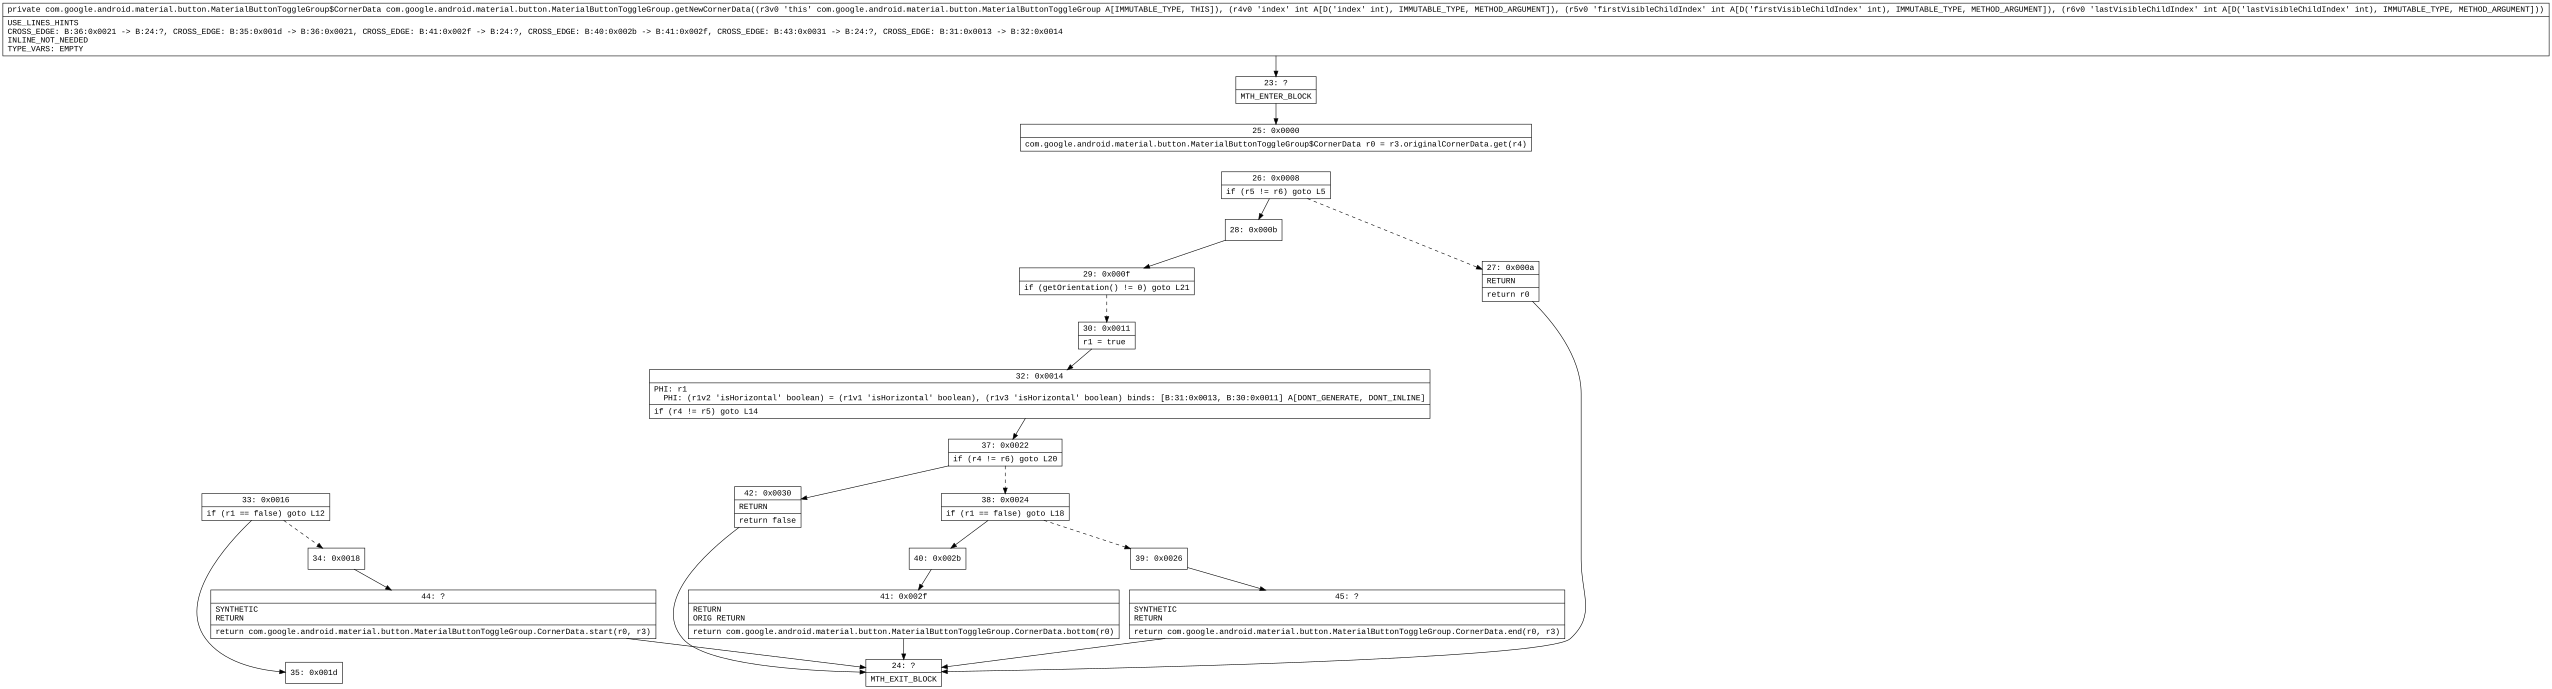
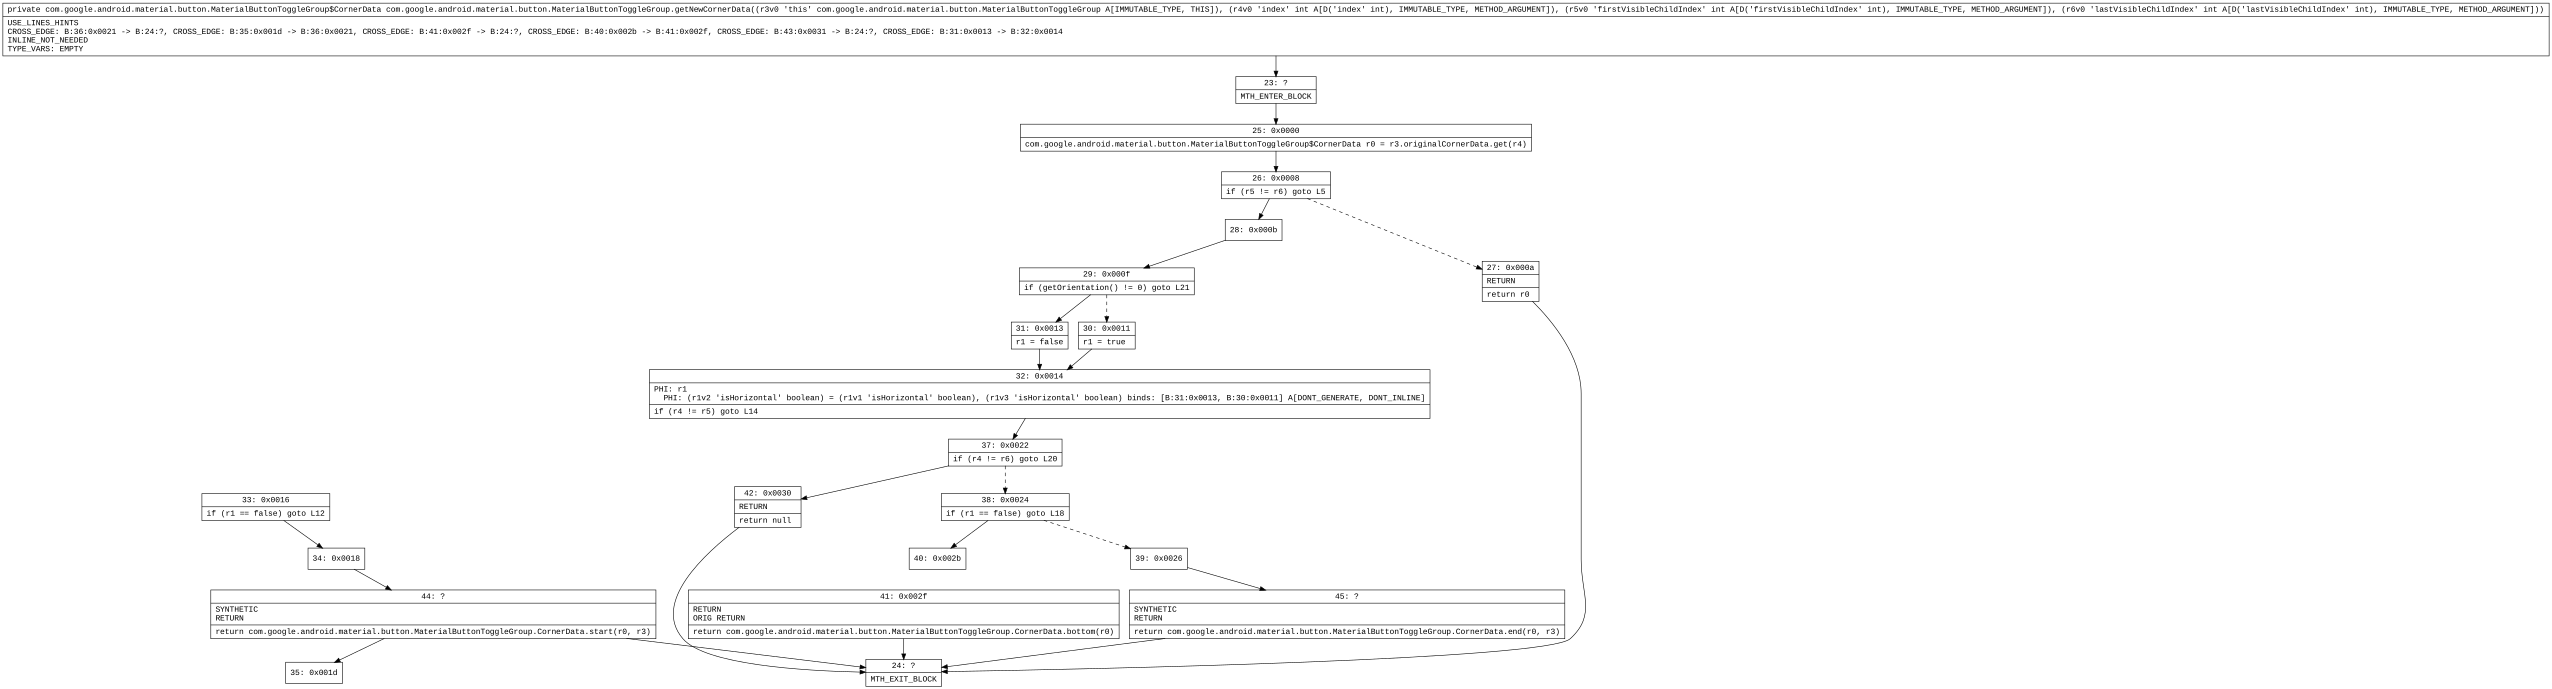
  digraph {
    fontname="Liberation Mono"
    node [fontname="Liberation Mono" shape=record]
    edge [fontname="Liberation Mono"]
    n1 [label="{23\:\ ?|MTH_ENTER_BLOCK\l}"]
    n2 [label="{25\:\ 0x0000|com.google.android.material.button.MaterialButtonToggleGroup$CornerData r0 = r3.originalCornerData.get(r4)\l}"]
    n3 [label="{26\:\ 0x0008|if (r5 != r6) goto L5\l}"]
    n4 [label="{27\:\ 0x000a|RETURN\l|return r0\l}"]
    n5 [label="{28\:\ 0x000b}"]
    n6 [label="{24\:\ ?|MTH_EXIT_BLOCK\l}"]
    n7 [label="{29\:\ 0x000f|if (getOrientation() != 0) goto L21\l}"]
    n8 [label="{30\:\ 0x0011|r1 = true\l}"]
+   n9 [label="{31\:\ 0x0013|r1 = false\l}"]
    n10 [label="{32\:\ 0x0014|PHI: r1 \l  PHI: (r1v2 'isHorizontal' boolean) = (r1v1 'isHorizontal' boolean), (r1v3 'isHorizontal' boolean) binds: [B:31:0x0013, B:30:0x0011] A[DONT_GENERATE, DONT_INLINE]\l|if (r4 != r5) goto L14\l}"]
    n11 [label="{37\:\ 0x0022|if (r4 != r6) goto L20\l}"]
    n12 [label="{33\:\ 0x0016|if (r1 == false) goto L12\l}"]
    n13 [label="{34\:\ 0x0018}"]
    n14 [label="{35\:\ 0x001d}"]
    n15 [label="{38\:\ 0x0024|if (r1 == false) goto L18\l}"]
-   n16 [label="{42\:\ 0x0030|RETURN\l|return false\l}"]
+   n16 [label="{42\:\ 0x0030|RETURN\l|return null\l}"]
    n17 [label="{44\:\ ?|SYNTHETIC\lRETURN\l|return com.google.android.material.button.MaterialButtonToggleGroup.CornerData.start(r0, r3)\l}"]
    n18 [label="{39\:\ 0x0026}"]
    n19 [label="{40\:\ 0x002b}"]
    n20 [label="{45\:\ ?|SYNTHETIC\lRETURN\l|return com.google.android.material.button.MaterialButtonToggleGroup.CornerData.end(r0, r3)\l}"]
    n21 [label="{41\:\ 0x002f|RETURN\lORIG_RETURN\l|return com.google.android.material.button.MaterialButtonToggleGroup.CornerData.bottom(r0)\l}"]
    n22 [label="{private com.google.android.material.button.MaterialButtonToggleGroup$CornerData com.google.android.material.button.MaterialButtonToggleGroup.getNewCornerData((r3v0 'this' com.google.android.material.button.MaterialButtonToggleGroup A[IMMUTABLE_TYPE, THIS]), (r4v0 'index' int A[D('index' int), IMMUTABLE_TYPE, METHOD_ARGUMENT]), (r5v0 'firstVisibleChildIndex' int A[D('firstVisibleChildIndex' int), IMMUTABLE_TYPE, METHOD_ARGUMENT]), (r6v0 'lastVisibleChildIndex' int A[D('lastVisibleChildIndex' int), IMMUTABLE_TYPE, METHOD_ARGUMENT]))  | USE_LINES_HINTS\lCROSS_EDGE: B:36:0x0021 \-\> B:24:?, CROSS_EDGE: B:35:0x001d \-\> B:36:0x0021, CROSS_EDGE: B:41:0x002f \-\> B:24:?, CROSS_EDGE: B:40:0x002b \-\> B:41:0x002f, CROSS_EDGE: B:43:0x0031 \-\> B:24:?, CROSS_EDGE: B:31:0x0013 \-\> B:32:0x0014\lINLINE_NOT_NEEDED\lTYPE_VARS: EMPTY\l}"]
    n1 -> n2
+   n2 -> n3
    n3 -> n4 [style=dashed]
    n3 -> n5
    n4 -> n6
    n5 -> n7
    n7 -> n8 [style=dashed]
+   n7 -> n9
    n8 -> n10
+   n9 -> n10
    n10 -> n11
    n11 -> n15 [style=dashed]
    n11 -> n16
-   n12 -> n13 [style=dashed]
-   n12 -> n14
+   n12 -> n13 [style=solid]
+   n17 -> n14
    n13 -> n17
    n15 -> n18 [style=dashed]
    n15 -> n19
    n16 -> n6
    n17 -> n6
    n18 -> n20
-   n19 -> n21
    n20 -> n6
    n21 -> n6
    n22 -> n1
  }
